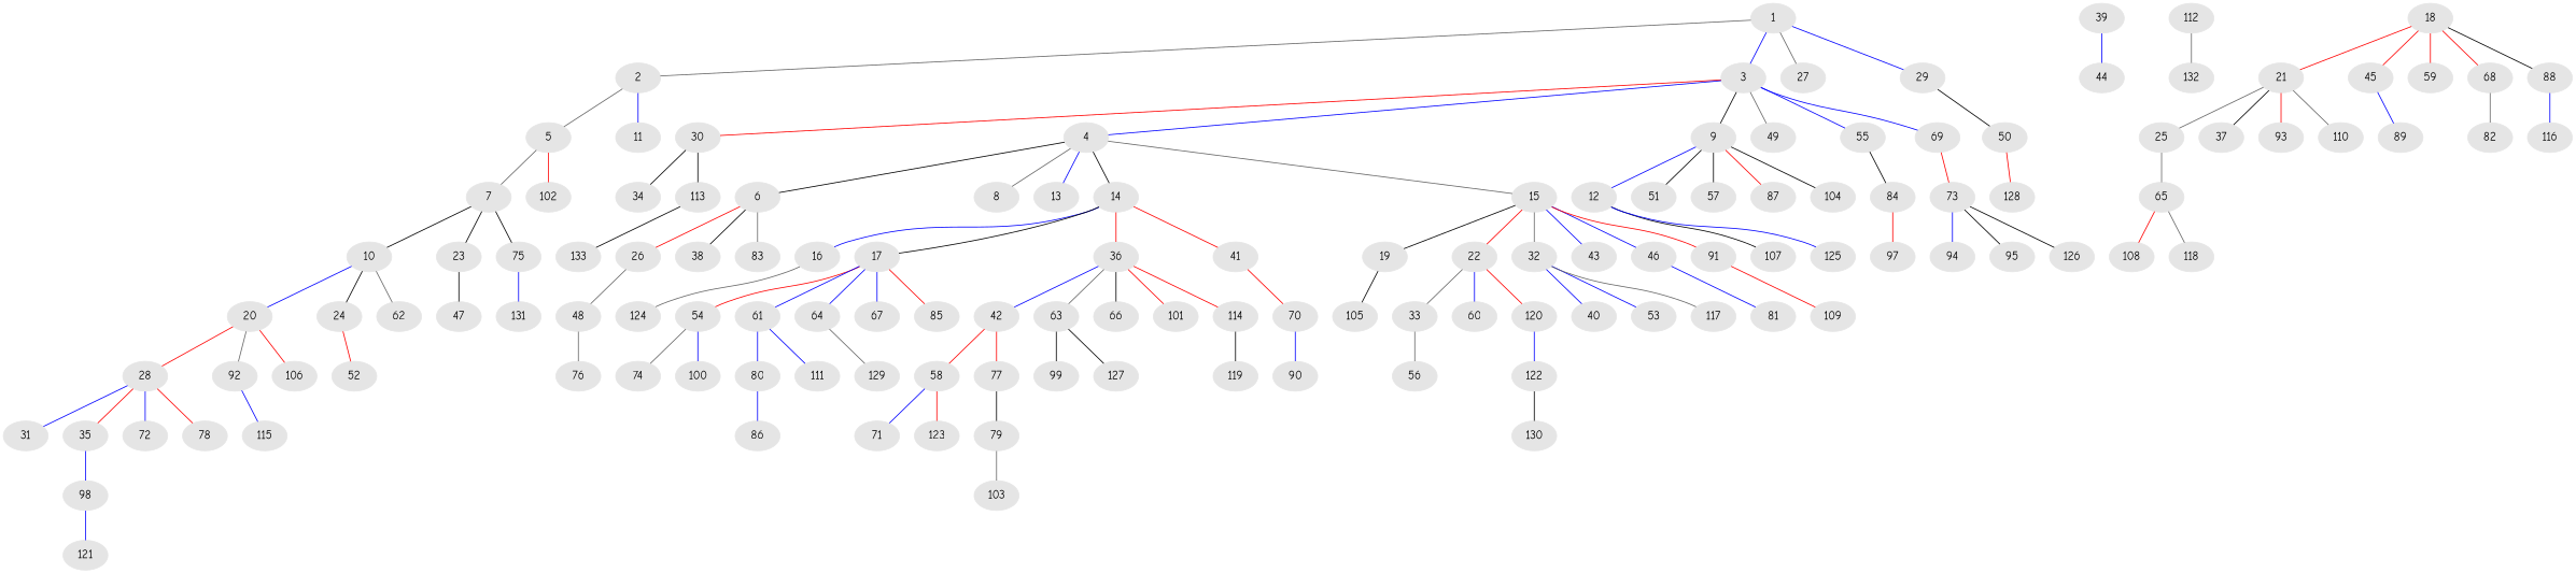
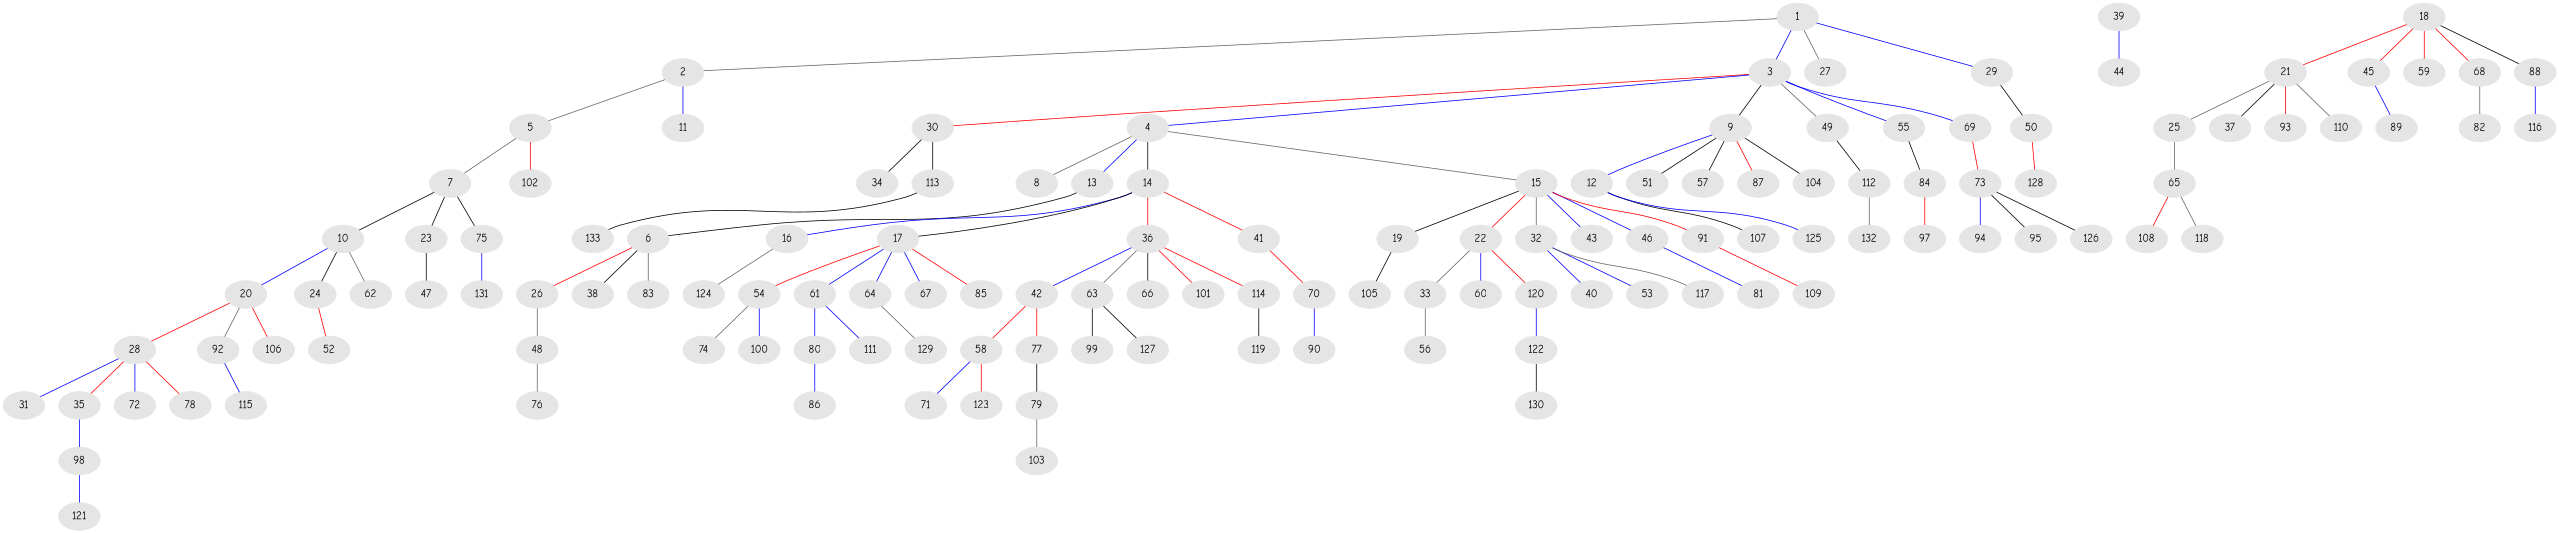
  graph {
    fontname="Comic Neue"
    node [color=gray90 fontname="Comic Neue" style=filled]
    edge [color=blue fontname="Comic Neue"]
    1
    2
    3
    27
    29
    5
    11
    30
    4
    9
    49
    55
    69
    50
    34
    113
    7
    102
    39
    44
    6
    8
    13
    14
    15
    12
    51
    57
    87
    104
    112
    84
    73
    26
    38
    83
    16
    17
    36
    41
    19
    22
    32
    43
    46
    91
    10
    23
    75
    48
    20
    24
    62
    47
    131
    107
    125
    18
    21
    45
    59
    68
    88
    28
    92
    106
    52
    124
    54
    61
    64
    67
    85
    42
    63
    66
    101
    114
    70
    105
    33
    60
    120
    40
    53
    117
    81
    109
    74
    100
    80
    111
    129
    25
    37
    93
    110
    89
    82
    116
    31
    35
    72
    78
    115
    65
    56
    122
    108
    118
    76
    98
    128
    133
    121
    58
    77
    99
    127
    119
    90
    71
    123
    79
    132
    97
    86
    94
    95
    126
    103
    130
    1 -- 2 [color=gray40]
    1 -- 3
    1 -- 27 [color=gray40]
    1 -- 29
    2 -- 5 [color=gray40]
    2 -- 11
    3 -- 30 [color=red]
    3 -- 4
    3 -- 9 [color=black]
    3 -- 49 [color=gray40]
    3 -- 55
    3 -- 69
    29 -- 50 [color=black]
    5 -- 7 [color=gray40]
    5 -- 102 [color=red]
    30 -- 34 [color=black]
    30 -- 113 [color=black]
-   4 -- 6 [color=black]
+   13 -- 6 [color=black]
    4 -- 8 [color=gray40]
    4 -- 13
    4 -- 14 [color=black]
    4 -- 15 [color=gray40]
    9 -- 12
    9 -- 51 [color=black]
    9 -- 57 [color=black]
    9 -- 87 [color=red]
    9 -- 104 [color=black]
+   49 -- 112 [color=black]
    55 -- 84 [color=black]
    69 -- 73 [color=red]
    50 -- 128 [color=red]
    113 -- 133 [color=black]
    7 -- 10 [color=black]
    7 -- 23 [color=black]
    7 -- 75 [color=black]
    39 -- 44
    6 -- 26 [color=red]
    6 -- 38 [color=black]
    6 -- 83 [color=gray40]
    14 -- 16
    14 -- 17 [color=black]
    14 -- 36 [color=red]
    14 -- 41 [color=red]
    15 -- 19 [color=black]
    15 -- 22 [color=red]
    15 -- 32 [color=gray40]
    15 -- 43
    15 -- 46
    15 -- 91 [color=red]
    12 -- 107 [color=black]
    12 -- 125
    112 -- 132 [color=gray40]
    84 -- 97 [color=red]
    73 -- 94
    73 -- 95 [color=black]
    73 -- 126 [color=black]
    26 -- 48 [color=gray40]
    16 -- 124 [color=gray40]
    17 -- 54 [color=red]
    17 -- 61
    17 -- 64
    17 -- 67
    17 -- 85 [color=red]
    36 -- 42
    36 -- 63 [color=gray40]
    36 -- 66 [color=black]
    36 -- 101 [color=red]
    36 -- 114 [color=red]
    41 -- 70 [color=red]
    19 -- 105 [color=black]
    22 -- 33 [color=gray40]
    22 -- 60
    22 -- 120 [color=red]
    32 -- 40
    32 -- 53
    32 -- 117 [color=gray40]
    46 -- 81
    91 -- 109 [color=red]
    10 -- 20
    10 -- 24 [color=black]
    10 -- 62 [color=gray40]
    23 -- 47 [color=black]
    75 -- 131
    48 -- 76 [color=gray40]
    20 -- 28 [color=red]
    20 -- 92 [color=gray40]
    20 -- 106 [color=red]
    24 -- 52 [color=red]
    18 -- 21 [color=red]
    18 -- 45 [color=red]
    18 -- 59 [color=red]
    18 -- 68 [color=red]
    18 -- 88 [color=black]
    21 -- 25 [color=gray40]
    21 -- 37 [color=black]
    21 -- 93 [color=red]
    21 -- 110 [color=gray40]
    45 -- 89
    68 -- 82 [color=gray40]
    88 -- 116
    28 -- 31
    28 -- 35 [color=red]
    28 -- 72
    28 -- 78 [color=red]
    92 -- 115
    54 -- 74 [color=gray40]
    54 -- 100
    61 -- 80
    61 -- 111
    64 -- 129 [color=gray40]
    42 -- 58 [color=red]
    42 -- 77 [color=red]
    63 -- 99 [color=black]
    63 -- 127 [color=black]
    114 -- 119 [color=black]
    70 -- 90
    33 -- 56 [color=gray40]
    120 -- 122
    80 -- 86
    25 -- 65 [color=gray40]
    35 -- 98
    65 -- 108 [color=red]
    65 -- 118 [color=gray40]
    122 -- 130 [color=black]
    98 -- 121
    58 -- 71
    58 -- 123 [color=red]
    77 -- 79 [color=black]
    79 -- 103 [color=gray40]
  }
